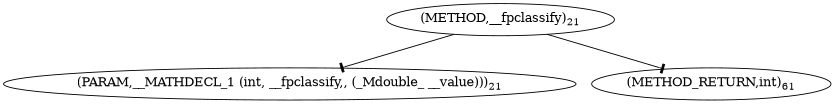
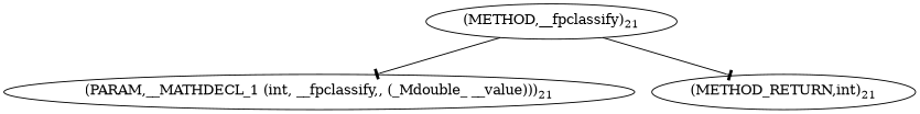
  digraph {
    edge [arrowhead=tee]
    n1 [label=<(METHOD,__fpclassify)<SUB>21</SUB>>]
    n2 [label=<(PARAM,__MATHDECL_1 (int, __fpclassify,, (_Mdouble_ __value)))<SUB>21</SUB>>]
-   n3 [label=<(METHOD_RETURN,int)<SUB>61</SUB>>]
+   n3 [label=<(METHOD_RETURN,int)<SUB>21</SUB>>]
    n1 -> n2
    n1 -> n3
  }
